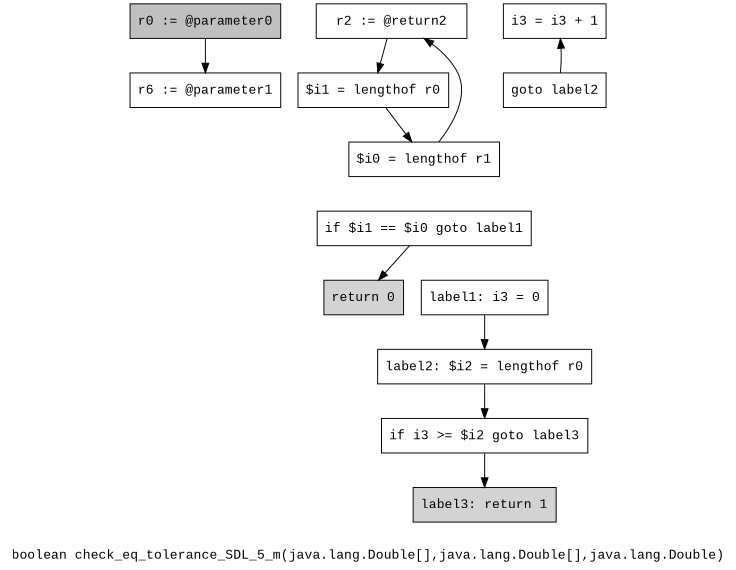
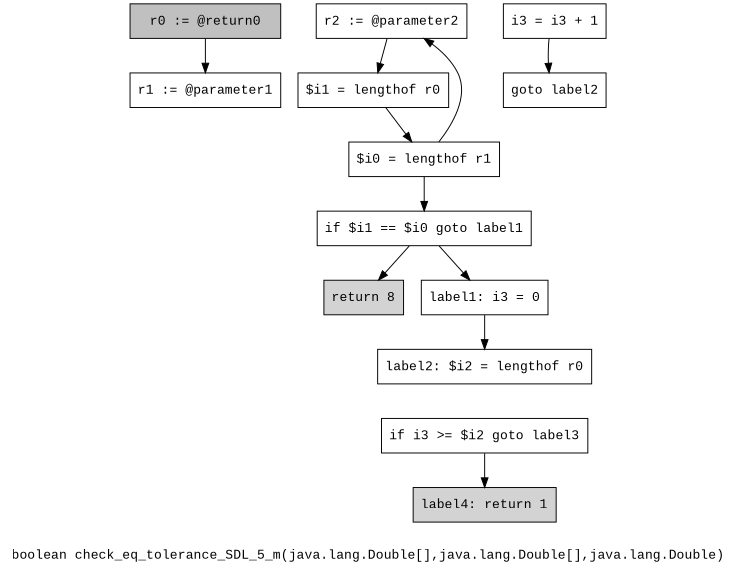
  digraph {
    fontname="Liberation Mono"
    label="boolean check_eq_tolerance_SDL_5_m(java.lang.Double[],java.lang.Double[],java.lang.Double)"
    node [fontname="Liberation Mono" shape=box]
    edge [fontname="Liberation Mono"]
-   n1 [fillcolor=gray label="r0 := @parameter0" style=filled]
-   n2 [label="r6 := @parameter1"]
-   n3 [label="r2 := @return2"]
+   n1 [fillcolor=gray label="r0 := @return0" style=filled]
+   n2 [label="r1 := @parameter1"]
+   n3 [label="r2 := @parameter2"]
    n4 [label="$i1 = lengthof r0"]
    n5 [label="$i0 = lengthof r1"]
    n6 [label="if $i1 == $i0 goto label1"]
-   n7 [fillcolor=lightgray label="return 0" style=filled]
+   n7 [fillcolor=lightgray label="return 8" style=filled]
    n8 [label="label1: i3 = 0"]
    n9 [label="label2: $i2 = lengthof r0"]
    n10 [label="if i3 >= $i2 goto label3"]
-   n11 [fillcolor=lightgray label="label3: return 1" style=filled]
+   n11 [fillcolor=lightgray label="label4: return 1" style=filled]
    n12 [label="i3 = i3 + 1"]
    n13 [label="goto label2"]
    n1 -> n2
    n3 -> n4
    n4 -> n5
    n5 -> n3
+   n5 -> n6
    n6 -> n7
+   n6 -> n8
    n8 -> n9
-   n9 -> n10
    n10 -> n11
-   n13 -> n12
+   n12 -> n13
  }
